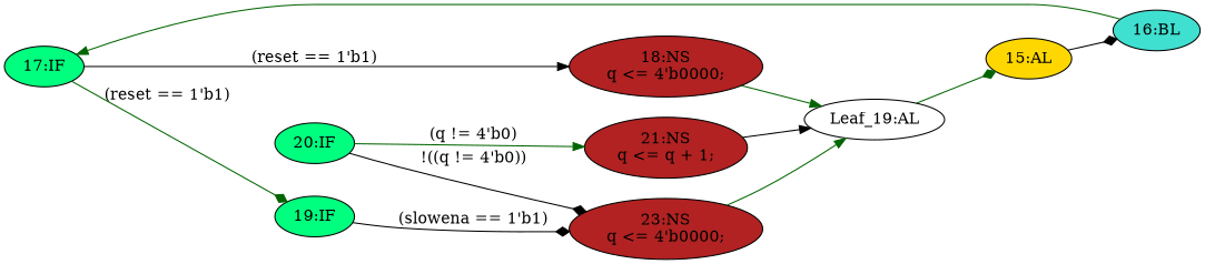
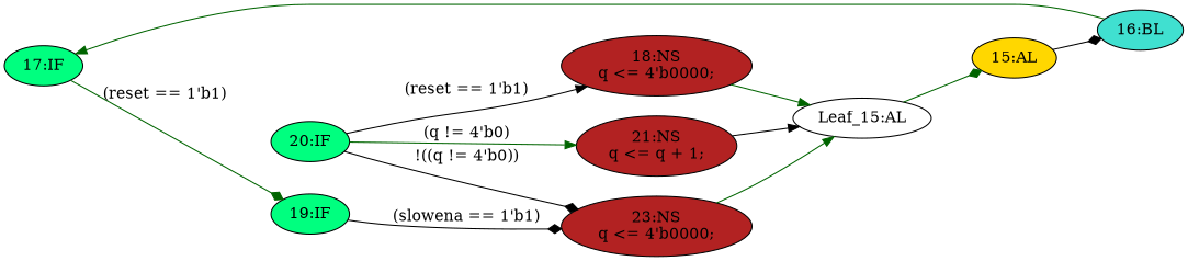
  strict digraph {
    rankdir=LR
    node [fillcolor=springgreen statements="[]" style=filled typ=IfStatement]
    edge [arrowhead=normal color=darkgreen cond="[]" lineno=None]
    n1 [ast="<pyverilog.vparser.ast.IfStatement object at 0x7fb5558d6810>" label="17:IF"]
    n2 [ast="<pyverilog.vparser.ast.NonblockingSubstitution object at 0x7fb5558d6750>" fillcolor=firebrick label="18:NS\nq <= 4'b0000;" statements="[<pyverilog.vparser.ast.NonblockingSubstitution object at 0x7fb5558d6750>]" typ=NonblockingSubstitution]
    n3 [ast="<pyverilog.vparser.ast.IfStatement object at 0x7fb555923610>" label="19:IF"]
-   n4 [def_var="['q']" label="Leaf_19:AL" fillcolor="" statements="" style="" typ=""]
+   n4 [def_var="['q']" label="Leaf_15:AL" fillcolor="" statements="" style="" typ=""]
    n5 [ast="<pyverilog.vparser.ast.NonblockingSubstitution object at 0x7fb55593d610>" fillcolor=firebrick label="23:NS\nq <= 4'b0000;" statements="[<pyverilog.vparser.ast.NonblockingSubstitution object at 0x7fb55593d610>]" typ=NonblockingSubstitution]
    n6 [ast="<pyverilog.vparser.ast.Always object at 0x7fb5559b5390>" clk_sens=True fillcolor=gold label="15:AL" sens="['clk']" typ=Always use_var="['q', 'reset', 'slowena']"]
    n7 [ast="<pyverilog.vparser.ast.IfStatement object at 0x7fb555931550>" label="20:IF"]
    n8 [ast="<pyverilog.vparser.ast.NonblockingSubstitution object at 0x7fb555931450>" fillcolor=firebrick label="21:NS\nq <= q + 1;" statements="[<pyverilog.vparser.ast.NonblockingSubstitution object at 0x7fb555931450>]" typ=NonblockingSubstitution]
    n9 [ast="<pyverilog.vparser.ast.Block object at 0x7fb5559b50d0>" fillcolor=turquoise label="16:BL" typ=Block]
-   n1 -> n2 [color=black cond="['reset']" label="(reset == 1'b1)" lineno=17]
+   n7 -> n2 [color=black cond="['reset']" label="(reset == 1'b1)" lineno=17]
    n1 -> n3 [arrowhead=diamond cond="['reset']" label="(reset == 1'b1)" lineno=17]
    n2 -> n4
    n3 -> n5 [arrowhead=diamond color=black cond="['slowena']" label="(slowena == 1'b1)" lineno=19]
    n4 -> n6 [arrowhead=diamond cond="" lineno=""]
    n5 -> n4
    n6 -> n9 [arrowhead=diamond color=black]
    n7 -> n5 [arrowhead=diamond color=black cond="['q']" label="!((q != 4'b0))" lineno=20]
    n7 -> n8 [cond="['q']" label="(q != 4'b0)" lineno=20]
    n8 -> n4 [color=black]
    n9 -> n1
  }
